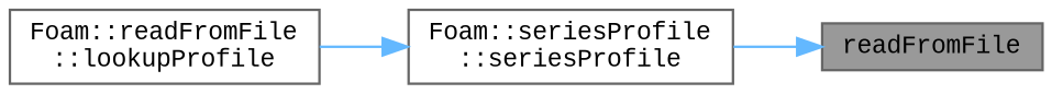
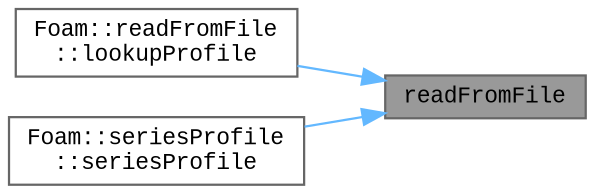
  digraph {
    fontname="Liberation Mono"
    rankdir=RL
    node [color=grey40 fillcolor=white fontname="Liberation Mono" fontsize=10 shape=box style=filled]
    edge [color=steelblue1 dir=back fontname="Liberation Mono" fontsize=10 labelfontname=Helvetica labelfontsize=10 style=solid]
    n1 [color=gray40 fillcolor=grey60 fontcolor=black height=0.2 label=readFromFile width=0.4]
    n2 [height=0.2 label="Foam::readFromFile\l::lookupProfile" width=0.4]
    n3 [height=0.2 label="Foam::seriesProfile\l::seriesProfile" width=0.4]
-   n3 -> n2
+   n1 -> n2
    n1 -> n3
  }
